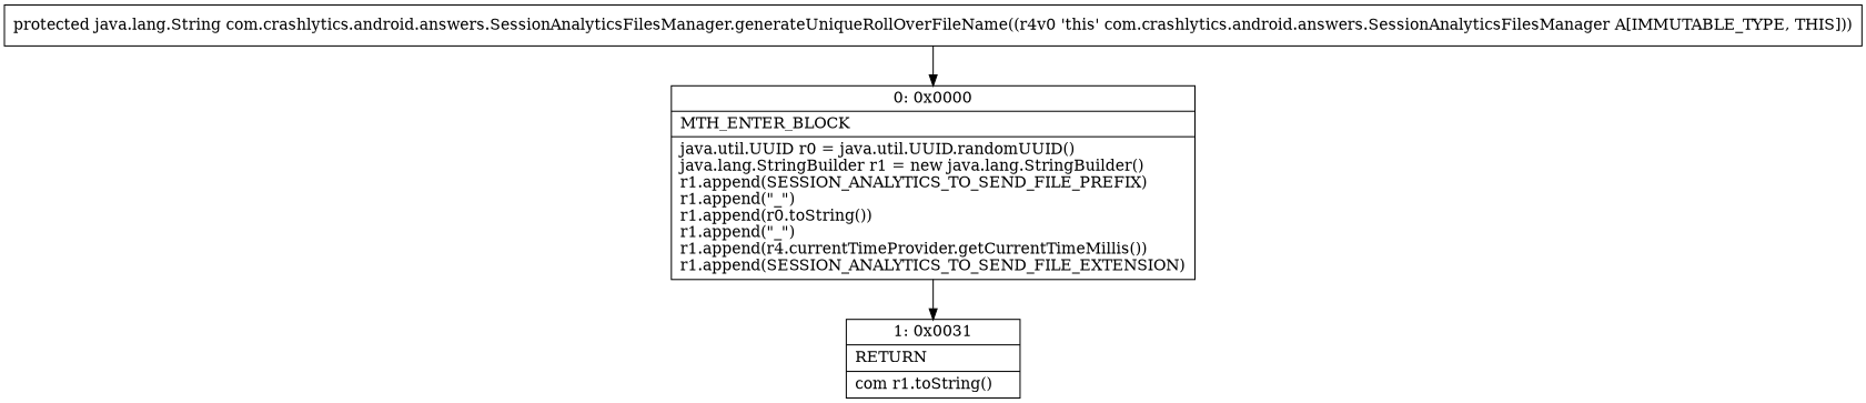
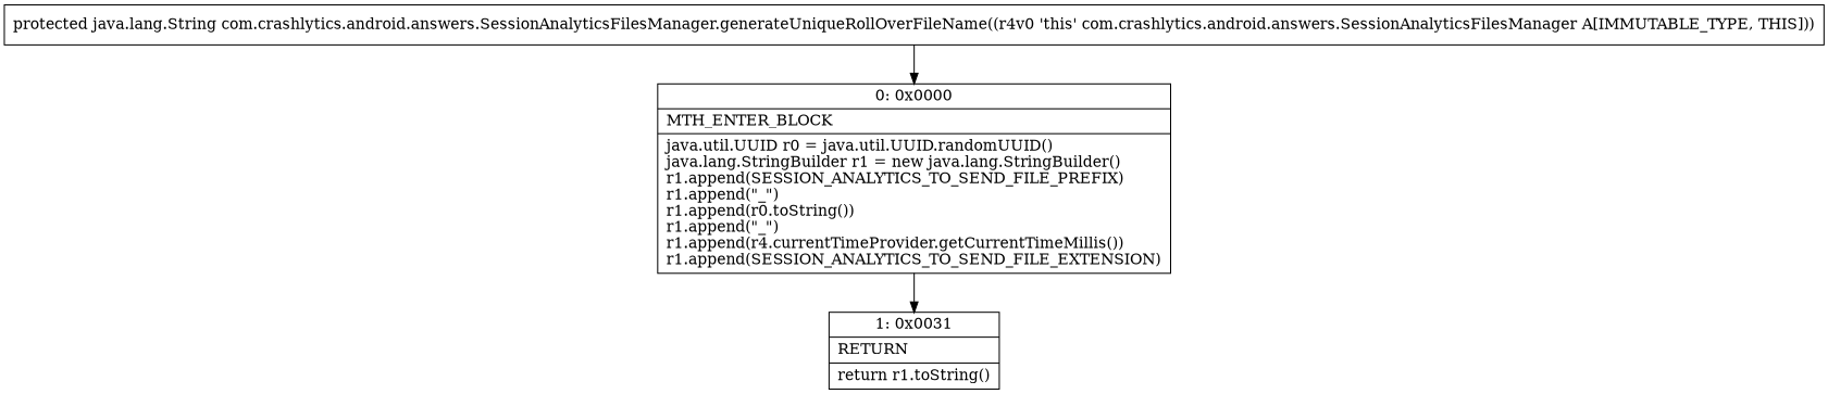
  digraph {
    node [shape=record]
    n1 [label="{0\:\ 0x0000|MTH_ENTER_BLOCK\l|java.util.UUID r0 = java.util.UUID.randomUUID()\ljava.lang.StringBuilder r1 = new java.lang.StringBuilder()\lr1.append(SESSION_ANALYTICS_TO_SEND_FILE_PREFIX)\lr1.append(\"_\")\lr1.append(r0.toString())\lr1.append(\"_\")\lr1.append(r4.currentTimeProvider.getCurrentTimeMillis())\lr1.append(SESSION_ANALYTICS_TO_SEND_FILE_EXTENSION)\l}"]
-   n2 [label="{1\:\ 0x0031|RETURN\l|com r1.toString()\l}"]
+   n2 [label="{1\:\ 0x0031|RETURN\l|return r1.toString()\l}"]
    n3 [label="{protected java.lang.String com.crashlytics.android.answers.SessionAnalyticsFilesManager.generateUniqueRollOverFileName((r4v0 'this' com.crashlytics.android.answers.SessionAnalyticsFilesManager A[IMMUTABLE_TYPE, THIS])) }"]
    n1 -> n2
    n3 -> n1
  }
